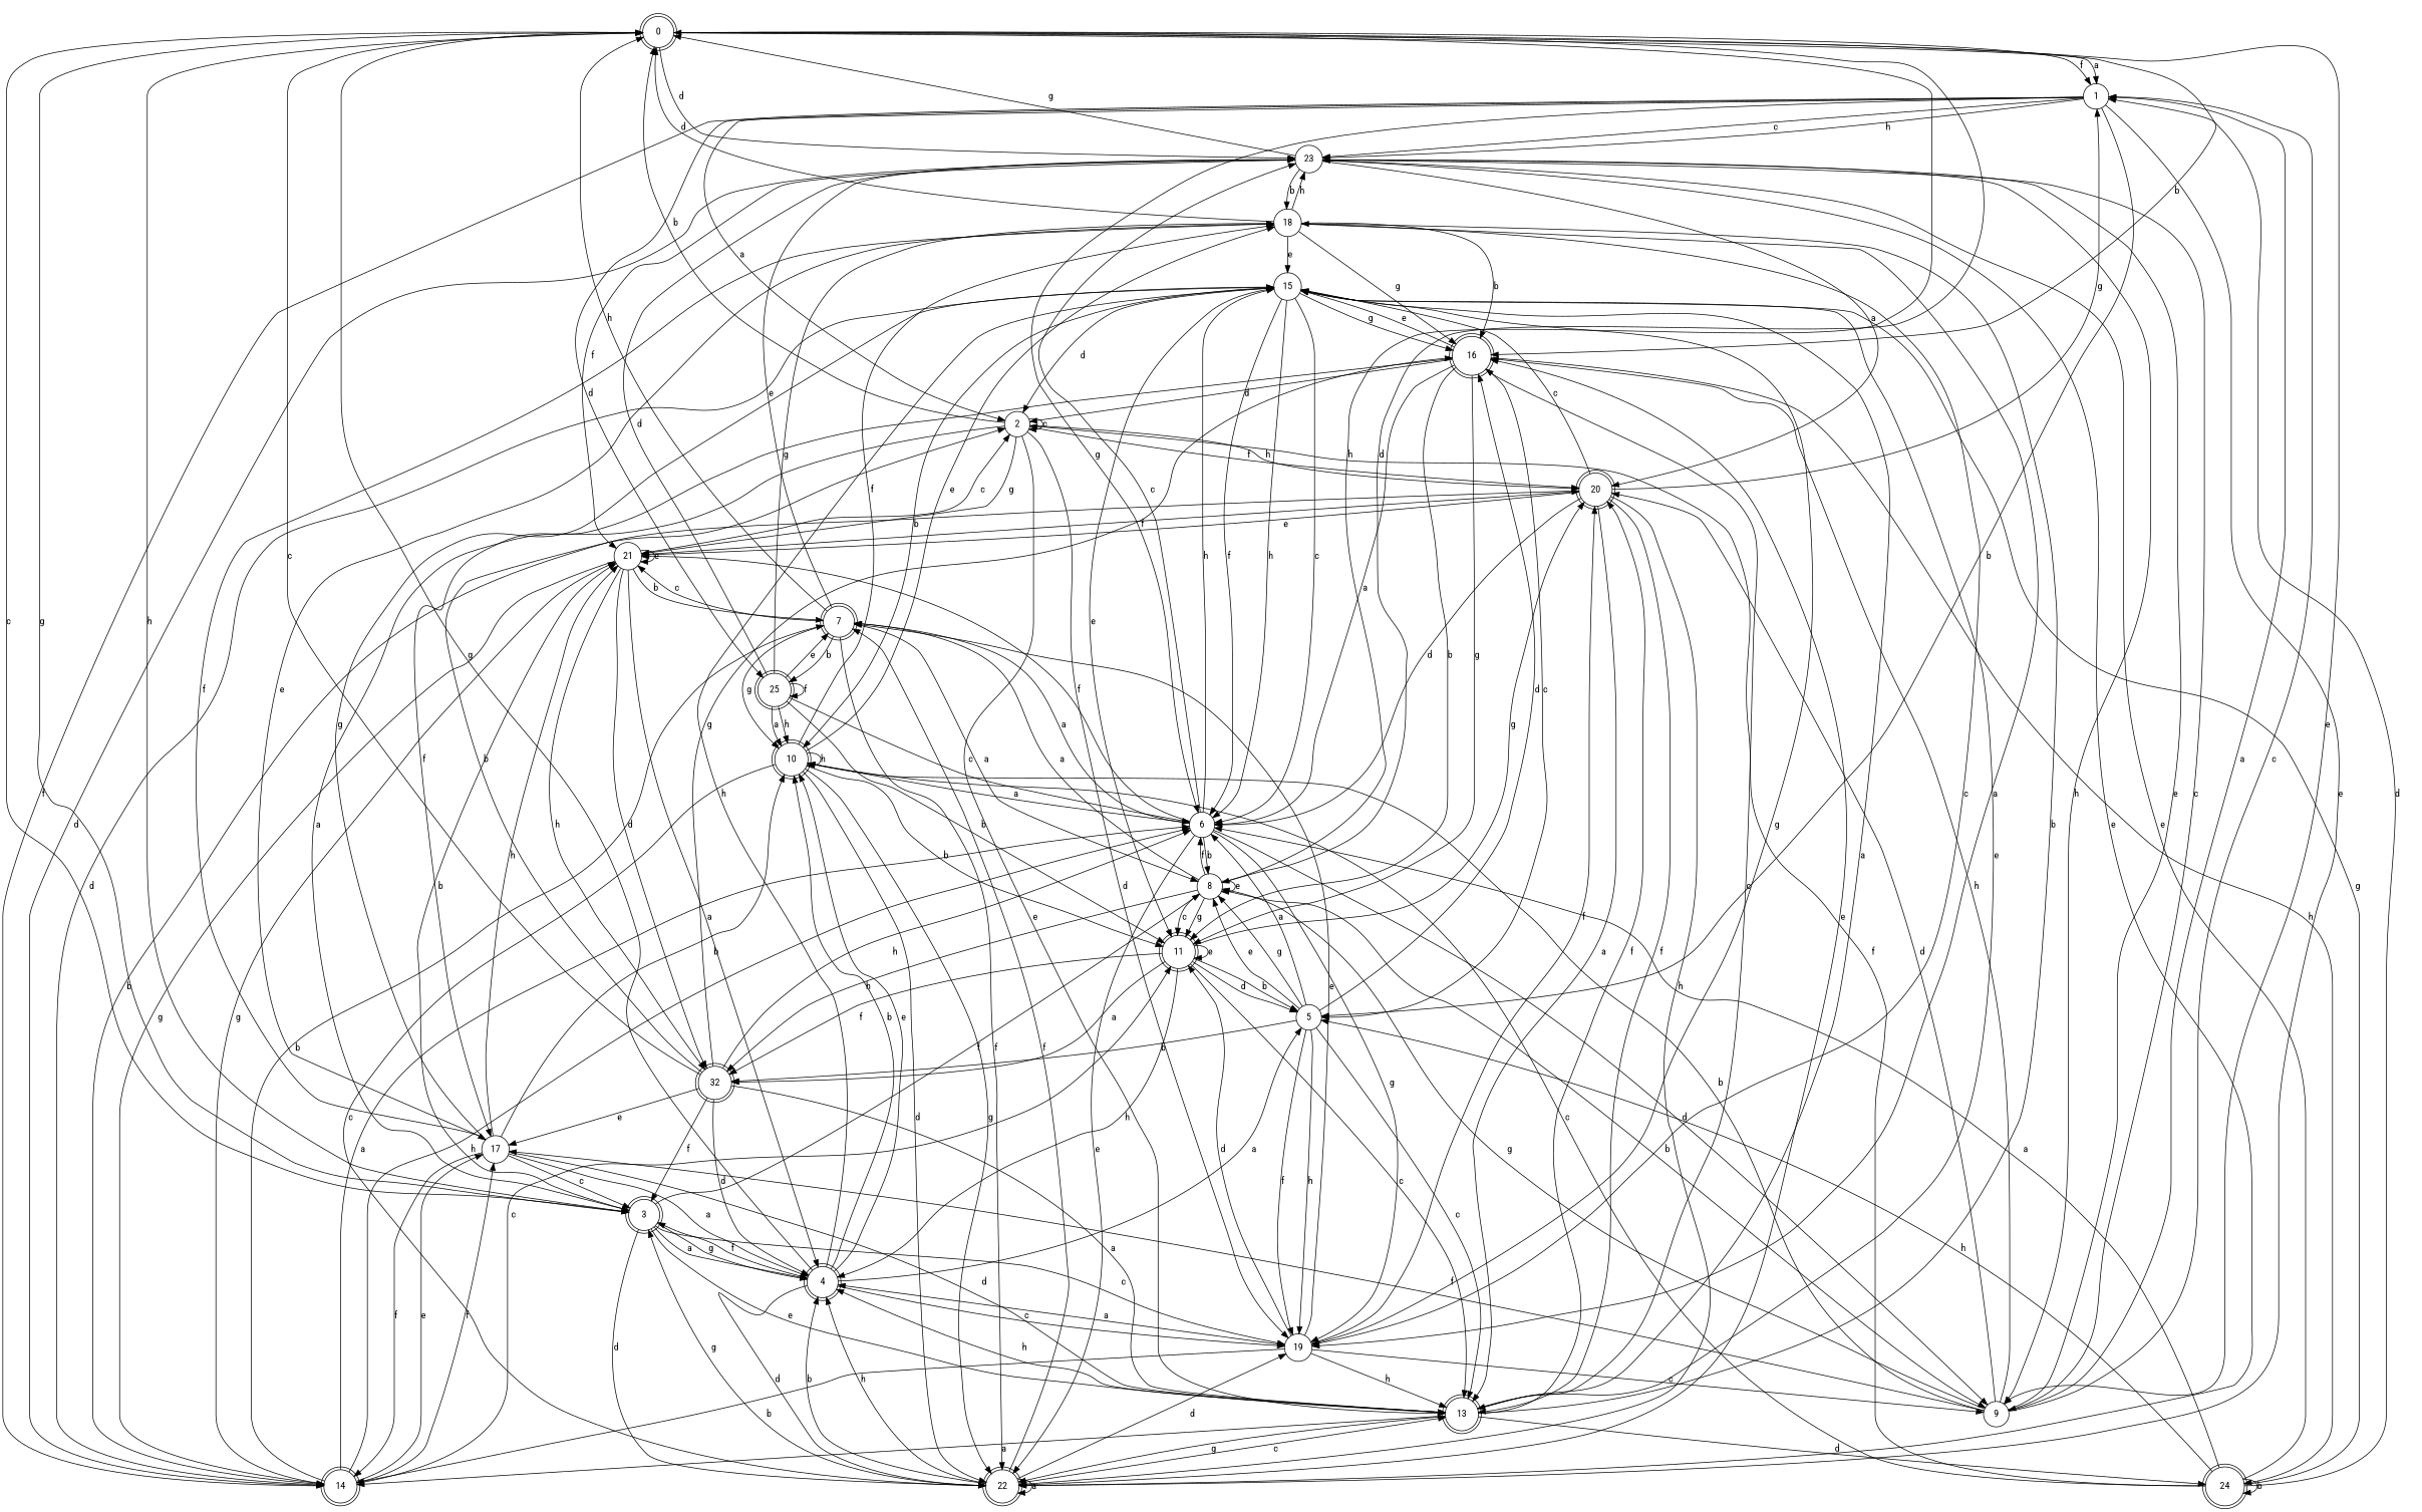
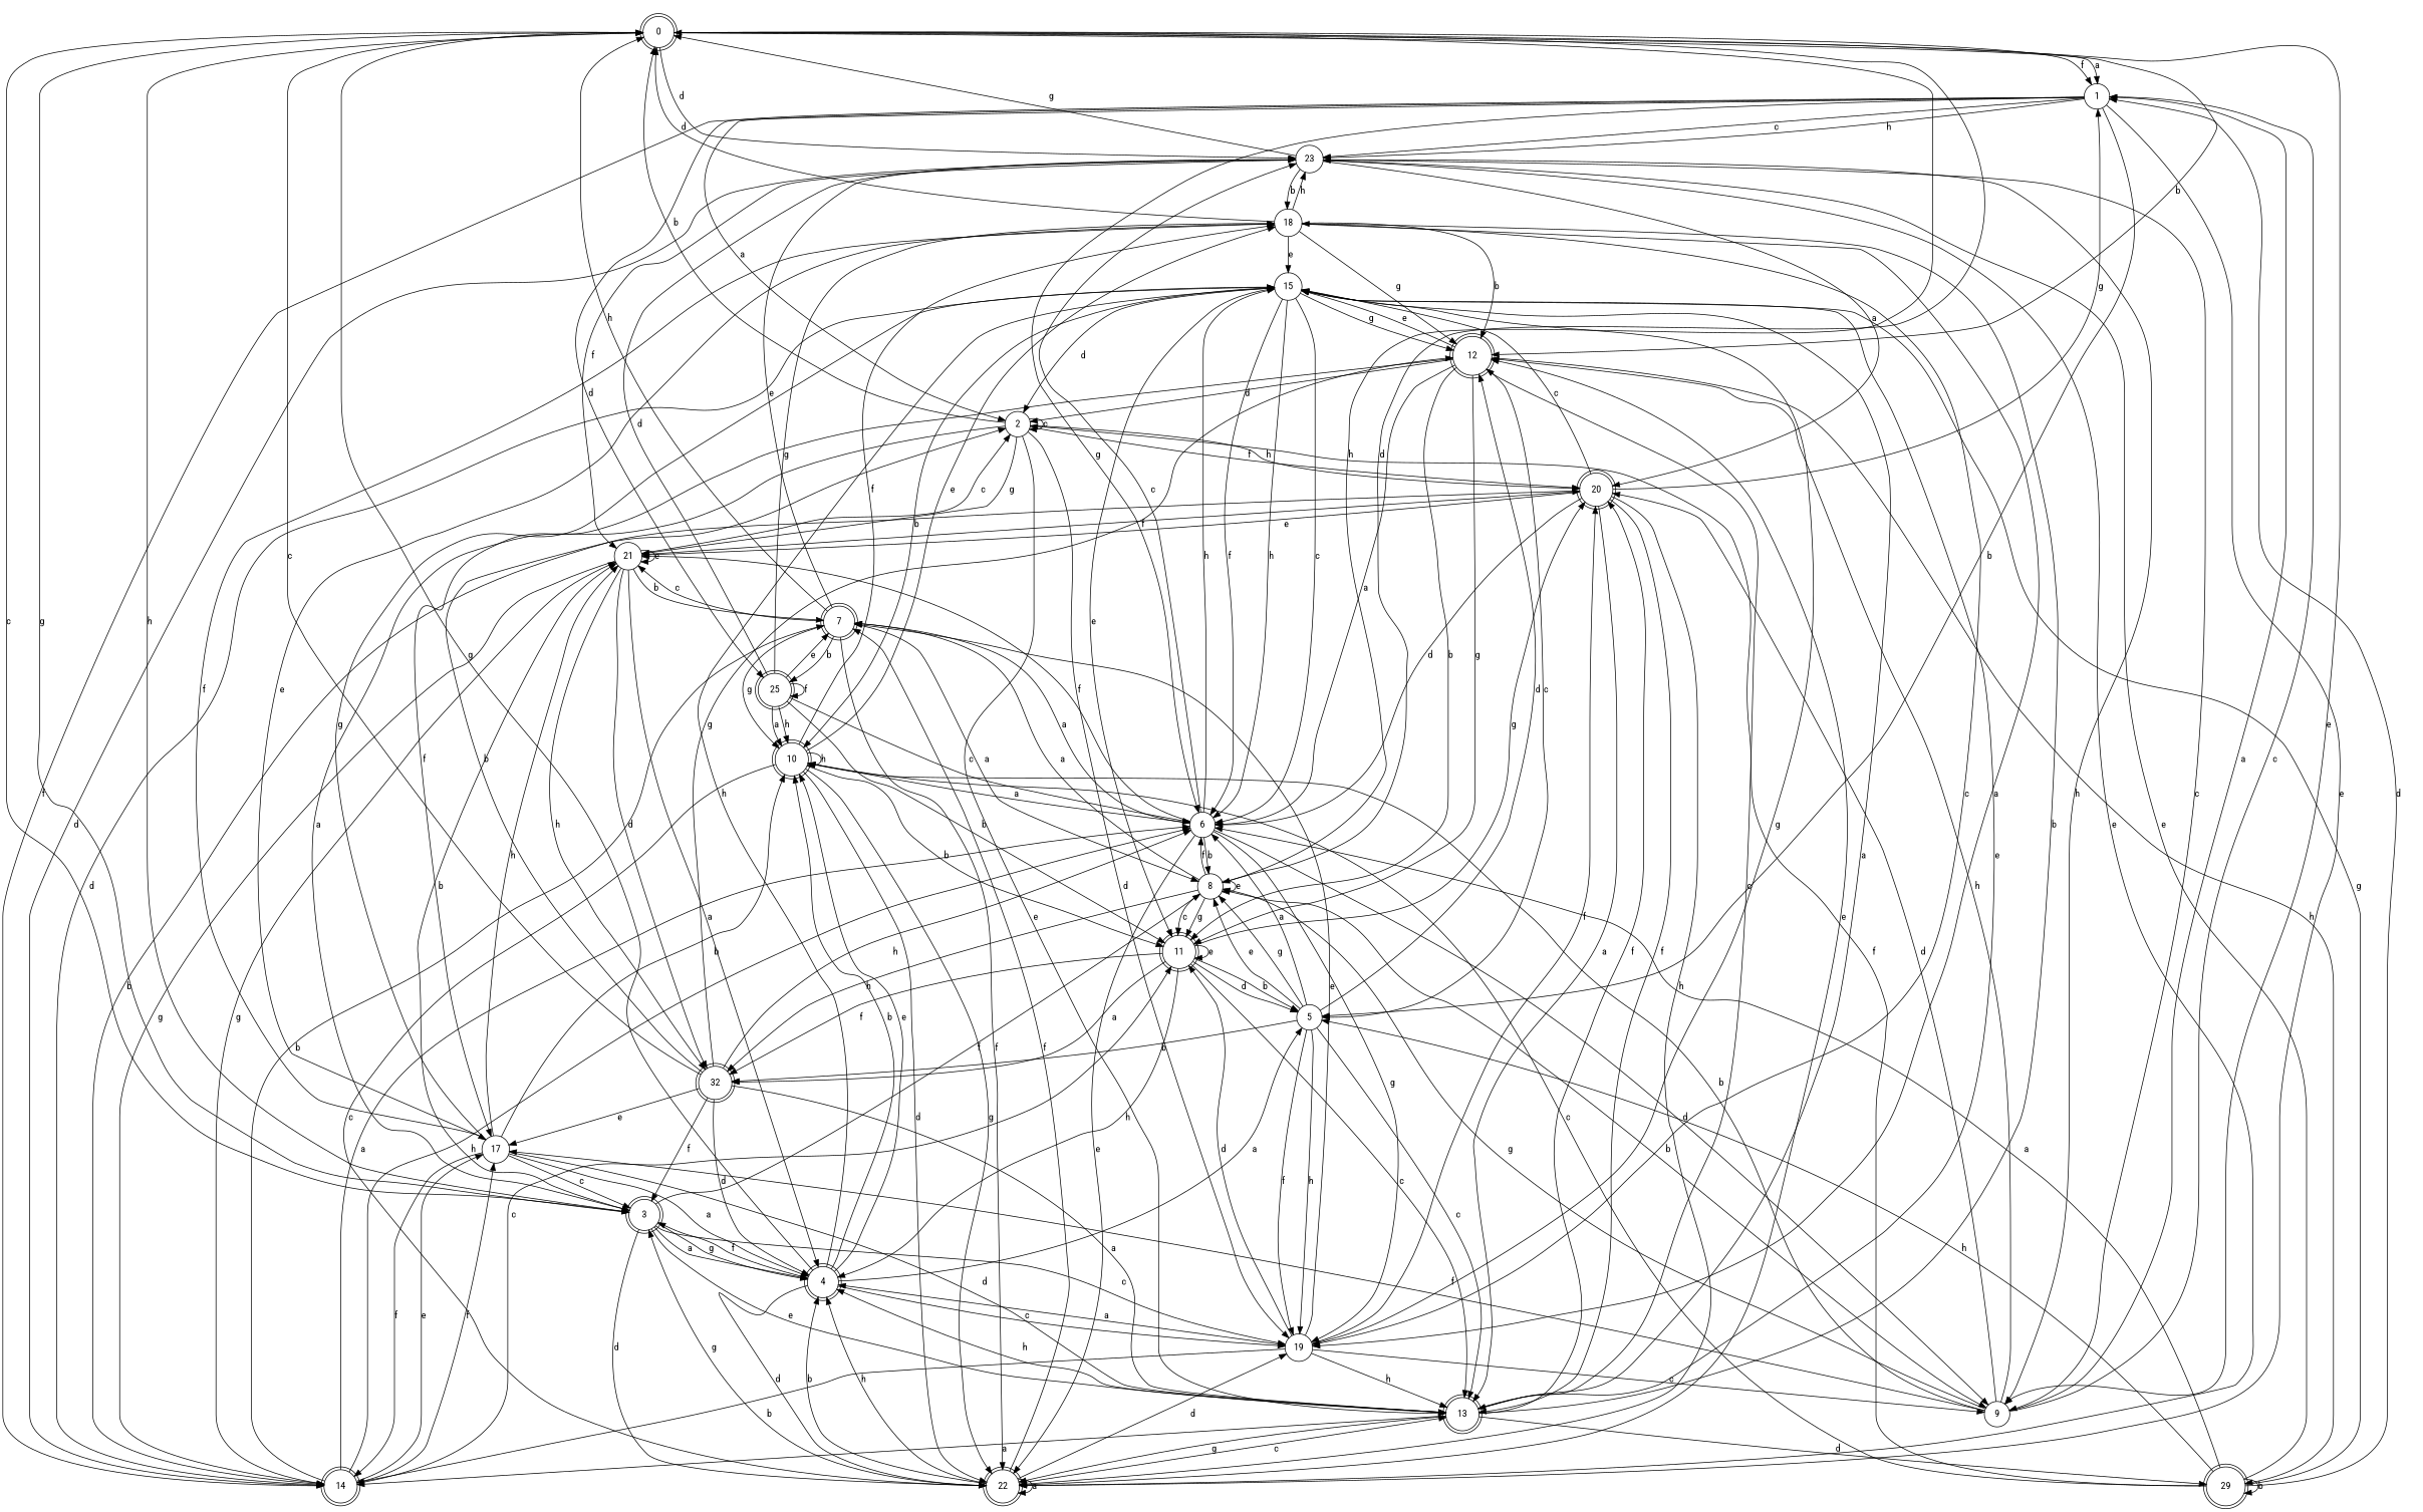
  digraph {
    fontname="Roboto Condensed"
    rankdir=TB
    node [color=black fillcolor=white fontname="Roboto Condensed" shape=doublecircle style="rounded,filled"]
    edge [fontname="Roboto Condensed"]
    n1 [label=0]
    n2 [label=1 shape=circle style=filled]
    n3 [label=3]
    n4 [label=8 shape=circle style=filled]
    n5 [label=9 shape=circle style=filled]
-   n6 [label=16]
+   n6 [label=12]
    n7 [label=23 shape=circle style=filled]
    n8 [label=2 shape=circle style=filled]
    n9 [label=5 shape=circle style=filled]
    n10 [label=6 shape=circle style=filled]
    n11 [label=14]
    n12 [label=22]
    n13 [label=25]
    n14 [label=13]
    n15 [label=19 shape=circle style=filled]
    n16 [label=21 shape=circle style=filled]
    n17 [label=4]
    n18 [label=32]
    n19 [label=7]
    n20 [label=11]
    n21 [label=20]
    n22 [label=10]
    n23 [label=17 shape=circle style=filled]
    n24 [label=15 shape=circle style=filled]
-   n25 [label=24]
+   n25 [label=29]
    n26 [label=18 shape=circle style=filled]
    n1 -> n2 [label=a]
    n1 -> n2 [label=f]
    n1 -> n3 [label=c]
    n1 -> n3 [label=g]
    n1 -> n4 [label=h]
    n1 -> n5 [label=e]
    n1 -> n6 [label=b]
    n1 -> n7 [label=d]
    n2 -> n7 [label=c]
    n2 -> n7 [label=h]
    n2 -> n8 [label=a]
    n2 -> n9 [label=b]
    n2 -> n10 [label=g]
    n2 -> n11 [label=f]
    n2 -> n12 [label=e]
    n2 -> n13 [label=d]
    n3 -> n1 [label=h]
    n3 -> n4 [label=f]
    n3 -> n12 [label=d]
    n3 -> n14 [label=e]
    n3 -> n15 [label=c]
    n3 -> n16 [label=b]
    n3 -> n17 [label=a]
    n3 -> n17 [label=g]
    n4 -> n1 [label=d]
    n4 -> n4 [label=e]
    n4 -> n5 [label=b]
    n4 -> n10 [label=f]
    n4 -> n18 [label=h]
    n4 -> n19 [label=a]
    n4 -> n20 [label=c]
    n4 -> n20 [label=g]
    n5 -> n2 [label=a]
    n5 -> n2 [label=c]
    n5 -> n4 [label=g]
    n5 -> n6 [label=h]
-   n5 -> n7 [label=e]
    n5 -> n21 [label=d]
    n5 -> n22 [label=b]
    n5 -> n23 [label=f]
    n6 -> n8 [label=d]
    n6 -> n9 [label=c]
    n6 -> n10 [label=a]
    n6 -> n20 [label=b]
    n6 -> n20 [label=g]
    n6 -> n23 [label=f]
    n6 -> n24 [label=e]
    n6 -> n25 [label=h]
    n7 -> n1 [label=g]
    n7 -> n5 [label=c]
    n7 -> n5 [label=h]
    n7 -> n11 [label=d]
    n7 -> n12 [label=e]
    n7 -> n16 [label=f]
    n7 -> n21 [label=a]
    n7 -> n26 [label=b]
    n8 -> n1 [label=b]
    n8 -> n3 [label=a]
    n8 -> n8 [label=c]
    n8 -> n14 [label=e]
    n8 -> n15 [label=d]
    n8 -> n16 [label=g]
    n8 -> n21 [label=f]
    n8 -> n21 [label=h]
    n9 -> n4 [label=e]
    n9 -> n4 [label=g]
    n9 -> n6 [label=d]
    n9 -> n10 [label=a]
    n9 -> n14 [label=c]
    n9 -> n15 [label=f]
    n9 -> n15 [label=h]
    n9 -> n18 [label=b]
    n10 -> n4 [label=b]
    n10 -> n5 [label=d]
    n10 -> n7 [label=c]
    n10 -> n12 [label=e]
    n10 -> n15 [label=g]
    n10 -> n16 [label=f]
    n10 -> n19 [label=a]
    n10 -> n24 [label=h]
    n11 -> n10 [label=a]
    n11 -> n10 [label=h]
    n11 -> n16 [label=g]
    n11 -> n19 [label=b]
    n11 -> n20 [label=c]
    n11 -> n23 [label=e]
    n11 -> n23 [label=f]
    n11 -> n24 [label=d]
    n12 -> n3 [label=g]
    n12 -> n6 [label=e]
    n12 -> n12 [label=a]
    n12 -> n14 [label=c]
    n12 -> n15 [label=d]
    n12 -> n17 [label=b]
    n12 -> n17 [label=h]
    n12 -> n19 [label=f]
    n13 -> n7 [label=d]
    n13 -> n10 [label=c]
    n13 -> n13 [label=f]
    n13 -> n19 [label=e]
    n13 -> n20 [label=b]
    n13 -> n22 [label=a]
    n13 -> n22 [label=h]
    n13 -> n26 [label=g]
    n14 -> n6 [label=c]
    n14 -> n11 [label=a]
    n14 -> n12 [label=g]
    n14 -> n17 [label=h]
    n14 -> n21 [label=f]
    n14 -> n24 [label=e]
    n14 -> n25 [label=d]
    n14 -> n26 [label=b]
    n15 -> n5 [label=c]
    n15 -> n11 [label=b]
    n15 -> n14 [label=h]
    n15 -> n17 [label=a]
    n15 -> n19 [label=e]
    n15 -> n20 [label=d]
    n15 -> n21 [label=f]
    n15 -> n24 [label=g]
    n16 -> n8 [label=c]
    n16 -> n11 [label=g]
    n16 -> n16 [label=e]
    n16 -> n17 [label=a]
    n16 -> n18 [label=d]
    n16 -> n18 [label=h]
    n16 -> n19 [label=b]
    n16 -> n21 [label=f]
    n17 -> n1 [label=g]
    n17 -> n3 [label=f]
    n17 -> n9 [label=a]
    n17 -> n12 [label=d]
    n17 -> n15 [label=c]
    n17 -> n22 [label=b]
    n17 -> n22 [label=e]
    n17 -> n24 [label=h]
    n18 -> n1 [label=c]
    n18 -> n3 [label=f]
    n18 -> n6 [label=g]
    n18 -> n8 [label=b]
    n18 -> n10 [label=h]
    n18 -> n14 [label=a]
    n18 -> n17 [label=d]
    n18 -> n23 [label=e]
    n19 -> n1 [label=h]
    n19 -> n4 [label=a]
    n19 -> n7 [label=e]
    n19 -> n12 [label=f]
    n19 -> n13 [label=b]
    n19 -> n16 [label=c]
    n19 -> n22 [label=g]
    n20 -> n9 [label=b]
    n20 -> n9 [label=d]
    n20 -> n14 [label=c]
    n20 -> n17 [label=h]
    n20 -> n18 [label=a]
    n20 -> n18 [label=f]
    n20 -> n20 [label=e]
    n20 -> n21 [label=g]
    n21 -> n2 [label=g]
    n21 -> n10 [label=d]
    n21 -> n11 [label=b]
    n21 -> n12 [label=h]
    n21 -> n14 [label=a]
    n21 -> n14 [label=f]
    n21 -> n16 [label=e]
    n21 -> n24 [label=c]
    n22 -> n10 [label=a]
    n22 -> n12 [label=c]
    n22 -> n12 [label=d]
    n22 -> n12 [label=g]
    n22 -> n20 [label=b]
    n22 -> n22 [label=h]
    n22 -> n26 [label=e]
    n22 -> n26 [label=f]
    n23 -> n3 [label=c]
    n23 -> n11 [label=f]
    n23 -> n14 [label=d]
    n23 -> n16 [label=h]
    n23 -> n17 [label=a]
    n23 -> n22 [label=b]
    n23 -> n24 [label=g]
    n23 -> n26 [label=e]
    n24 -> n6 [label=g]
    n24 -> n8 [label=d]
    n24 -> n10 [label=c]
    n24 -> n10 [label=f]
    n24 -> n10 [label=h]
    n24 -> n14 [label=a]
    n24 -> n20 [label=e]
    n24 -> n22 [label=b]
    n25 -> n2 [label=d]
    n25 -> n7 [label=e]
    n25 -> n8 [label=f]
    n25 -> n9 [label=h]
    n25 -> n10 [label=a]
    n25 -> n22 [label=c]
    n25 -> n24 [label=g]
    n25 -> n25 [label=b]
    n26 -> n1 [label=d]
    n26 -> n6 [label=b]
    n26 -> n6 [label=g]
    n26 -> n7 [label=h]
    n26 -> n15 [label=a]
    n26 -> n15 [label=c]
    n26 -> n23 [label=f]
    n26 -> n24 [label=e]
  }
